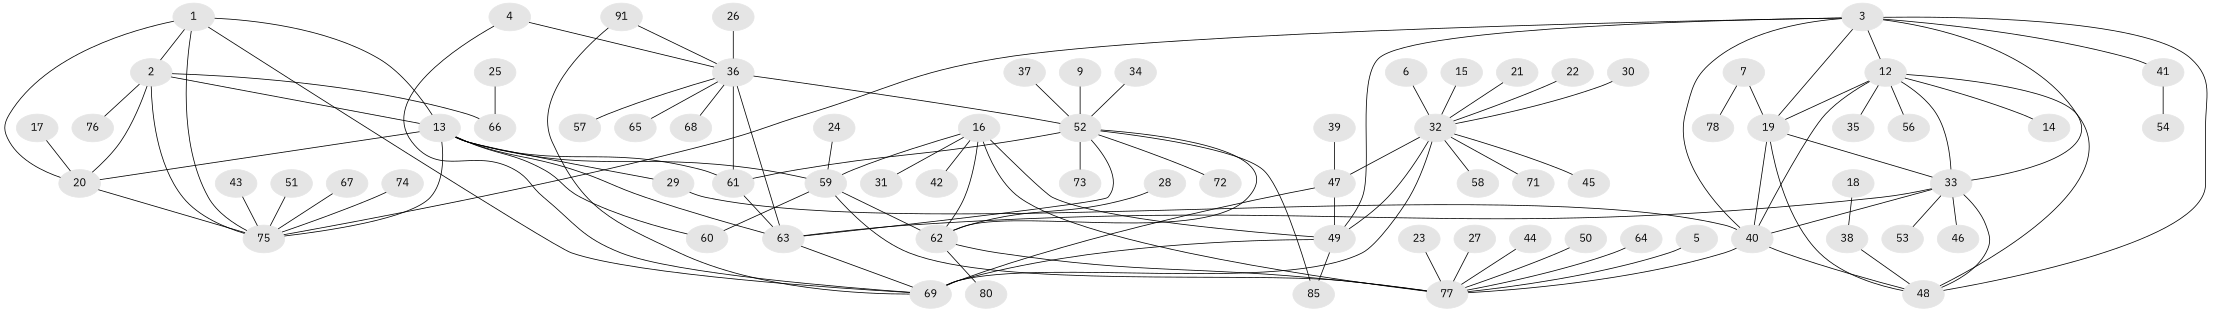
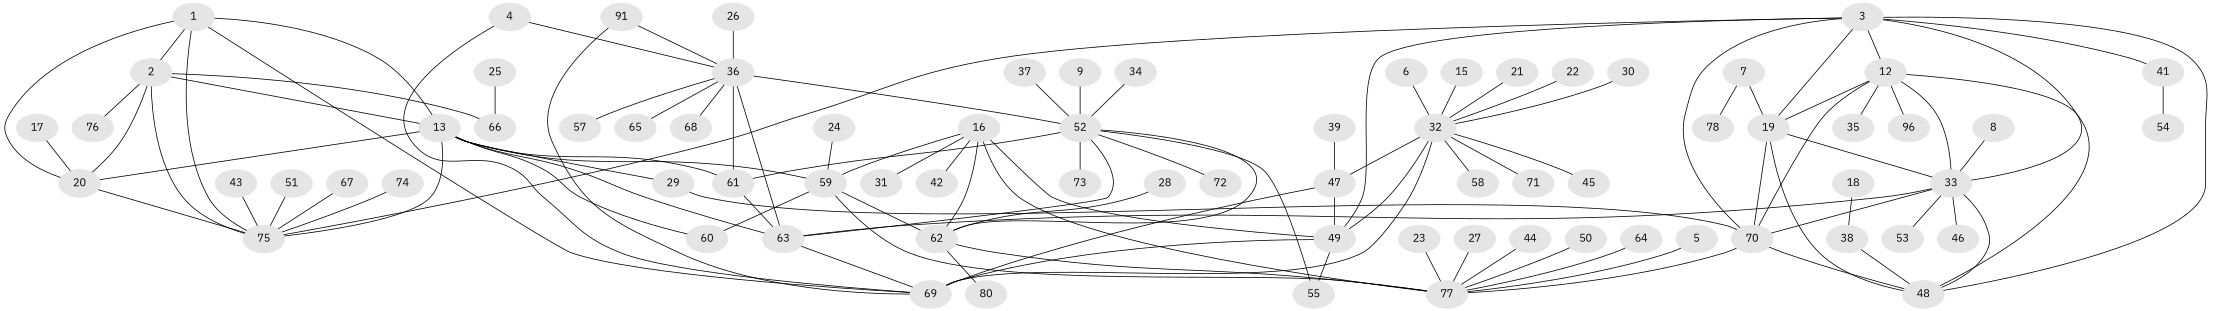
  graph {
    fontname="IBM Plex Sans"
    node [color=gray90 fontname="IBM Plex Sans" style=filled]
    edge [fontname="IBM Plex Sans" weight=1.0]
    1
    2
    13
    20
    69
    75
    66
    76
    29
    59
    60
    61
    63
    3
    12
    19
    33
-   40
+   40 [label=70]
    41
    48
    49
-   14
    35
-   56
+   56 [label=96]
    46
    53
    77
    54
-   55 [label=85]
+   55
    4
    36
    52
    57
    65
    68
    5
    6
    32
    47
    45
    58
    71
    7
    78
+   8
    9
    62
    72
    73
    n50 [label=91]
    15
    16
    31
    42
    n55 [label=80]
    17
    18
    38
    21
    22
    23
    24
    25
    26
    27
    28
    30
    34
    37
    39
    43
    44
    50
    51
    64
    67
    74
    1 -- 2 [weight=2.0]
    1 -- 13 [weight=2.0]
    1 -- 20 [weight=2.0]
    1 -- 69
    1 -- 75 [weight=2.0]
    2 -- 13
    2 -- 20
    2 -- 75
    2 -- 66
    2 -- 76
    13 -- 20
    13 -- 75
    13 -- 29
    13 -- 59
    13 -- 60
    13 -- 61
    13 -- 63
    20 -- 75
    29 -- 40
    59 -- 60
    59 -- 77
    59 -- 62
    61 -- 63
    63 -- 69
    3 -- 75
    3 -- 12
    3 -- 19
    3 -- 33
    3 -- 40
    3 -- 41
    3 -- 48
    3 -- 49
    12 -- 19
    12 -- 33
    12 -- 40
    12 -- 48
-   12 -- 14
    12 -- 35
    12 -- 56
    19 -- 33
    19 -- 40
    19 -- 48
    33 -- 63
    33 -- 40
    33 -- 48
    33 -- 46
    33 -- 53
    40 -- 48
    40 -- 77
    41 -- 54
    49 -- 69
    49 -- 55
    4 -- 69
    4 -- 36
    36 -- 61 [weight=3.0]
    36 -- 63 [weight=3.0]
    36 -- 52 [weight=3.0]
    36 -- 57
    36 -- 65
    36 -- 68
    52 -- 61
    52 -- 63
    52 -- 55
    52 -- 62
    52 -- 72
    52 -- 73
    5 -- 77
    6 -- 32
    32 -- 69 [weight=2.0]
    32 -- 49 [weight=2.0]
    32 -- 47 [weight=4.0]
    32 -- 45
    32 -- 58
    32 -- 71
    47 -- 69 [weight=2.0]
    47 -- 49 [weight=2.0]
    7 -- 19
    7 -- 78
+   8 -- 33
    9 -- 52
    62 -- 77
    62 -- n55
    n50 -- 69
    n50 -- 36
    15 -- 32
    16 -- 59 [weight=3.0]
    16 -- 49
    16 -- 77 [weight=3.0]
    16 -- 62 [weight=3.0]
    16 -- 31
    16 -- 42
    17 -- 20
    18 -- 38
    38 -- 48
    21 -- 32
    22 -- 32
    23 -- 77
    24 -- 59
    25 -- 66
    26 -- 36
    27 -- 77
    28 -- 62
    30 -- 32
    34 -- 52
    37 -- 52
    39 -- 47
    43 -- 75
    44 -- 77
    50 -- 77
    51 -- 75
    64 -- 77
    67 -- 75
    74 -- 75
  }
